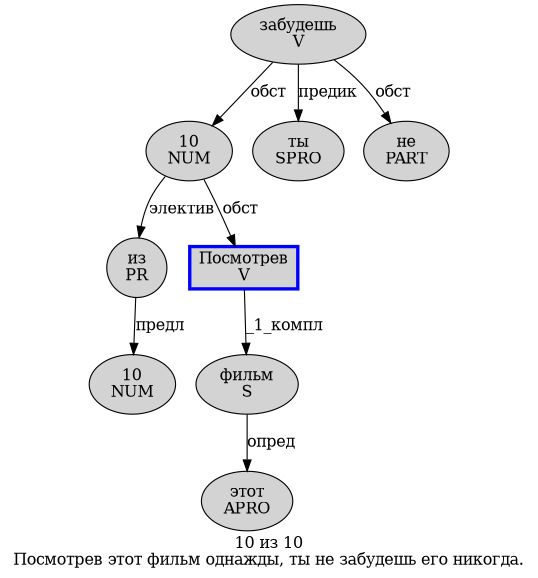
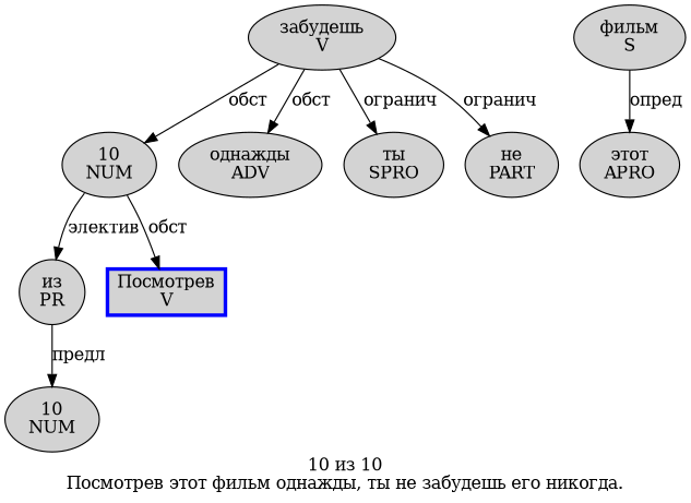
  digraph {
    label="10 из 10\nПосмотрев этот фильм однажды, ты не забудешь его никогда."
    node [fillcolor=lightgray penwidth=1 shape=ellipse style=filled]
    n1 [label="10\nNUM"]
    n2 [label="из\nPR"]
    n3 [color=blue label="Посмотрев\nV" penwidth=3 shape=box]
    n4 [label="10\nNUM"]
    n5 [label="фильм\nS"]
    n6 [label="этот\nAPRO"]
+   n7 [label="однажды\nADV"]
    n8 [label="ты\nSPRO"]
    n9 [label="не\nPART"]
    n10 [label="забудешь\nV"]
    n1 -> n2 [label="электив"]
    n1 -> n3 [label="обст"]
    n2 -> n4 [label="предл"]
-   n3 -> n5 [label="_1_компл"]
    n5 -> n6 [label="опред"]
    n10 -> n1 [label="обст"]
-   n10 -> n8 [label="предик"]
-   n10 -> n9 [label="обст"]
+   n10 -> n7 [label="обст"]
+   n10 -> n8 [label="огранич"]
+   n10 -> n9 [label="огранич"]
  }
